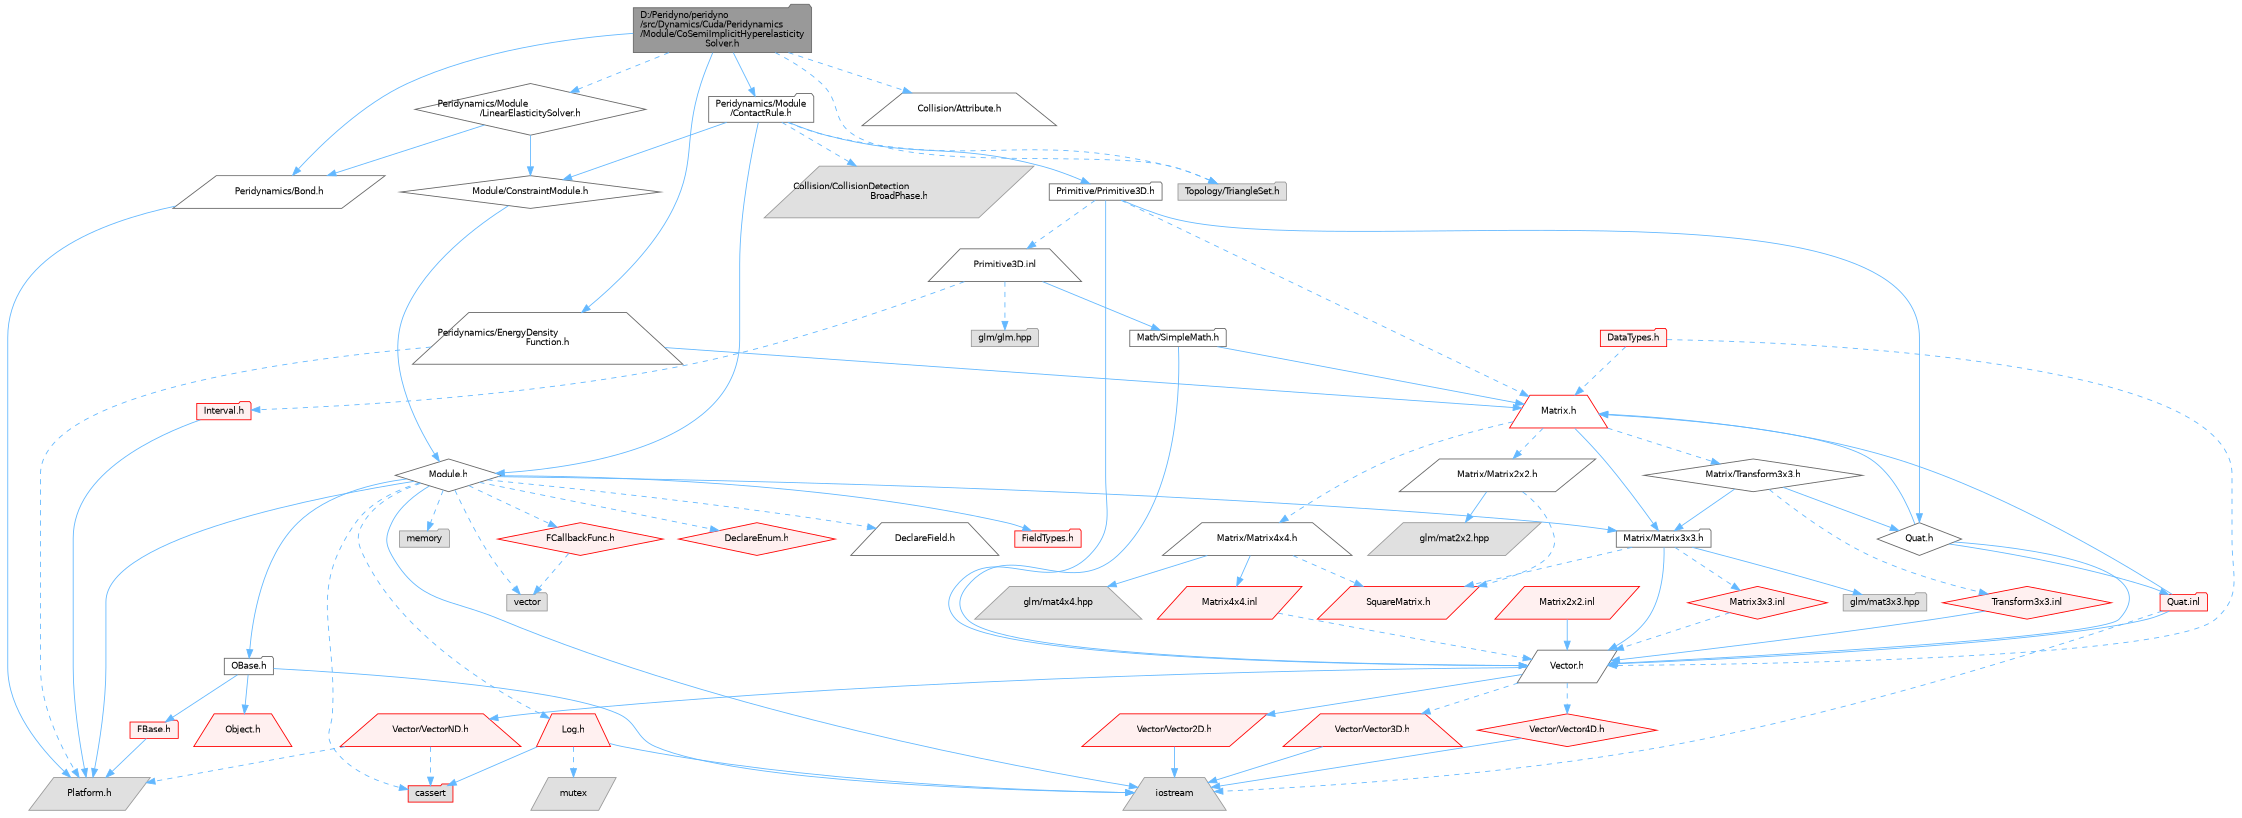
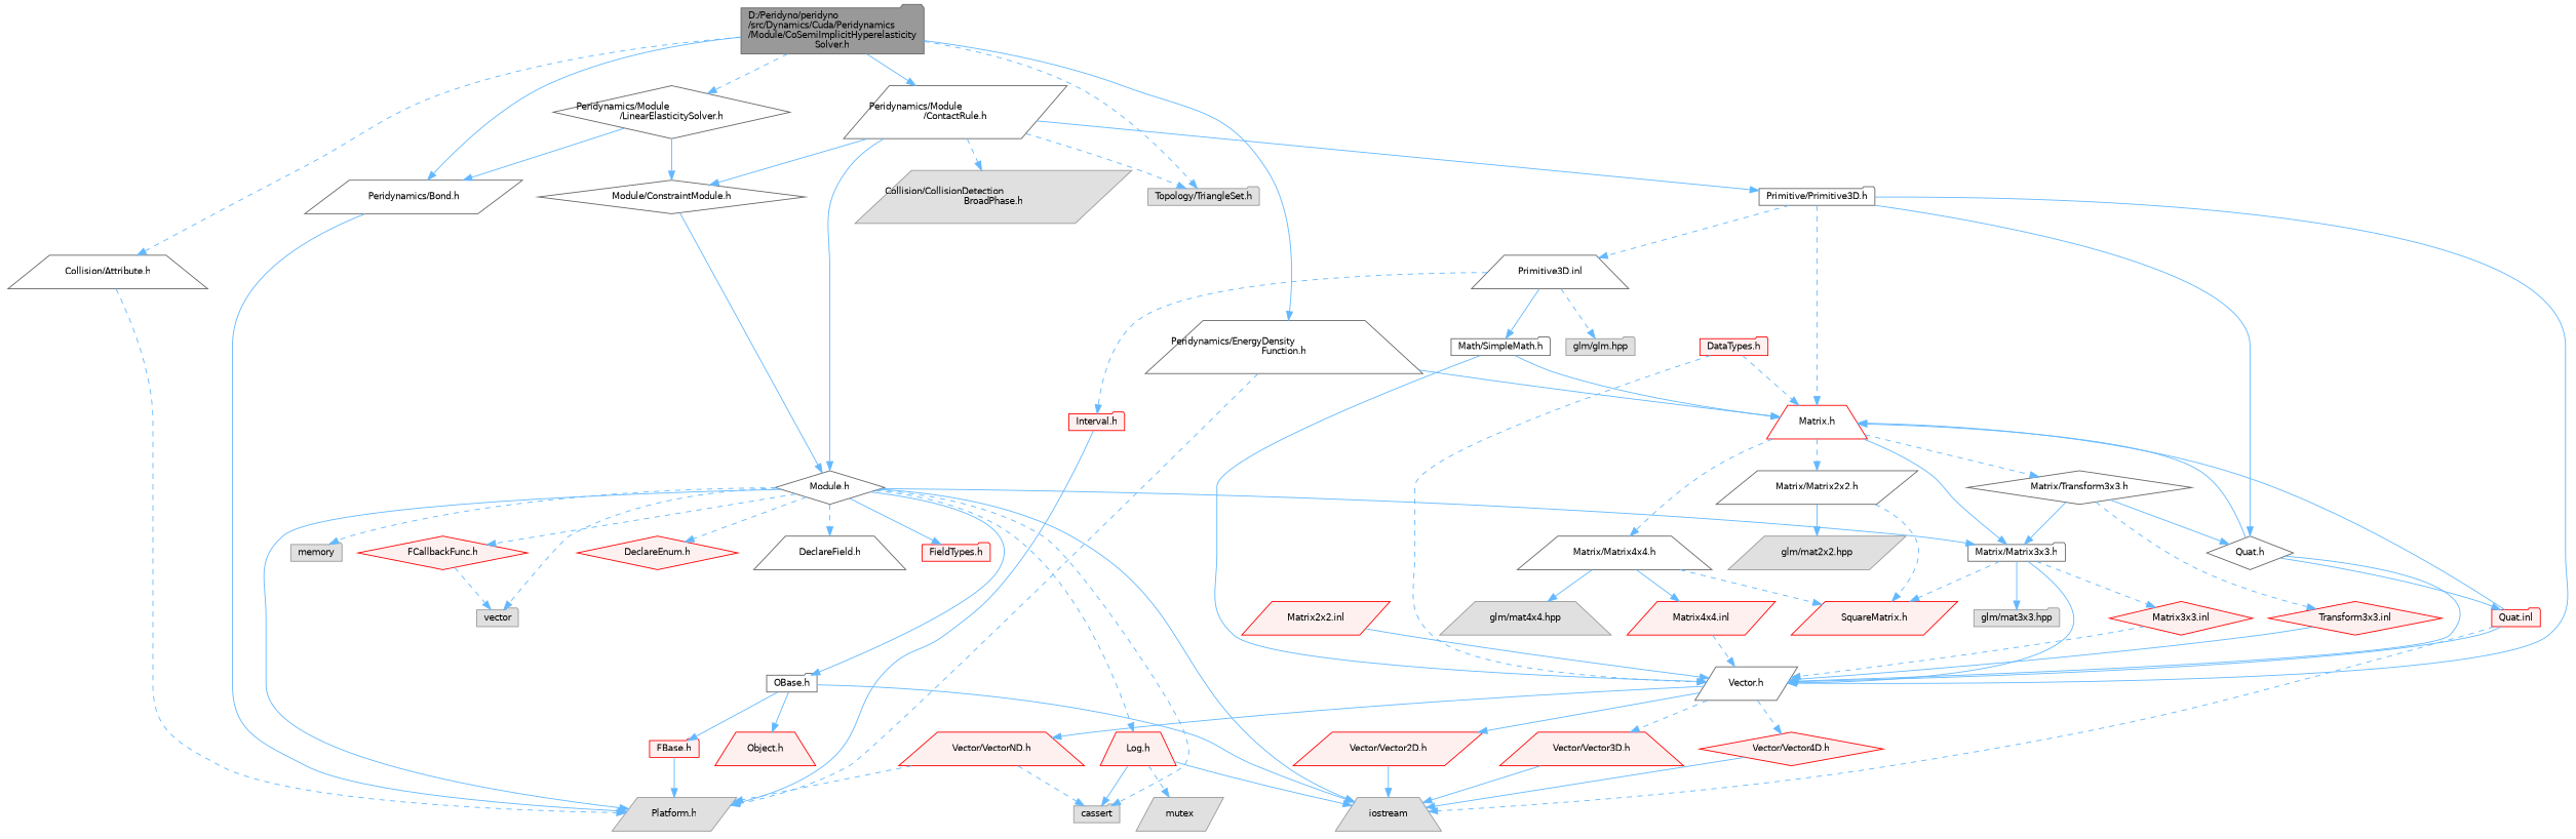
  digraph {
    node [color=red fillcolor=white fontname=Helvetica fontsize=10 shape=folder style=filled]
    edge [color=steelblue1 fontname=Helvetica fontsize=10 labelfontname=Helvetica labelfontsize=10 style=solid]
    n1 [color=gray40 fillcolor=grey60 fontcolor=black height=0.2 label="D:/Peridyno/peridyno\l/src/Dynamics/Cuda/Peridynamics\l/Module/CoSemiImplicitHyperelasticity\lSolver.h" width=0.4]
    n2 [color=grey40 height=0.2 label="Peridynamics/Bond.h" shape=parallelogram width=0.4]
    n3 [color=grey40 height=0.2 label="Peridynamics/EnergyDensity\lFunction.h" shape=trapezium width=0.4]
    n4 [color=grey60 fillcolor="#E0E0E0" height=0.2 label="Topology/TriangleSet.h" width=0.4]
    n5 [color=grey40 height=0.2 label="Collision/Attribute.h" shape=trapezium width=0.4]
    n6 [color=grey40 height=0.2 label="Peridynamics/Module\l/LinearElasticitySolver.h" shape=diamond width=0.4]
-   n7 [color=grey40 height=0.2 label="Peridynamics/Module\l/ContactRule.h" width=0.4]
+   n7 [color=grey40 height=0.2 label="Peridynamics/Module\l/ContactRule.h" shape=parallelogram width=0.4]
    n8 [color=grey60 fillcolor="#E0E0E0" height=0.2 label="Platform.h" shape=parallelogram width=0.4]
    n9 [height=0.2 label="Matrix.h" shape=trapezium width=0.4]
    n10 [color=grey40 height=0.2 label="Module/ConstraintModule.h" shape=diamond width=0.4]
    n11 [color=grey40 height=0.2 label="Module.h" shape=diamond width=0.4]
    n12 [color=grey60 fillcolor="#E0E0E0" height=0.2 label="Collision/CollisionDetection\lBroadPhase.h" shape=parallelogram width=0.4]
    n13 [color=grey40 height=0.2 label="Primitive/Primitive3D.h" width=0.4]
    n14 [color=grey40 height=0.2 label="Matrix/Matrix2x2.h" shape=parallelogram width=0.4]
    n15 [color=grey40 height=0.2 label="Matrix/Matrix3x3.h" width=0.4]
    n16 [color=grey40 height=0.2 label="Matrix/Matrix4x4.h" shape=trapezium width=0.4]
    n17 [color=grey40 height=0.2 label="Matrix/Transform3x3.h" shape=diamond width=0.4]
    n18 [color=grey60 fillcolor="#E0E0E0" height=0.2 label="glm/mat2x2.hpp" shape=parallelogram width=0.4]
    n19 [fillcolor="#FFF0F0" height=0.2 label="SquareMatrix.h" shape=parallelogram width=0.4]
    n20 [color=grey40 height=0.2 label="Vector.h" shape=parallelogram width=0.4]
    n21 [color=grey60 fillcolor="#E0E0E0" height=0.2 label="glm/mat3x3.hpp" width=0.4]
    n22 [fillcolor="#FFF0F0" height=0.2 label="Matrix3x3.inl" shape=diamond width=0.4]
    n23 [color=grey60 fillcolor="#E0E0E0" height=0.2 label="glm/mat4x4.hpp" shape=trapezium width=0.4]
    n24 [fillcolor="#FFF0F0" height=0.2 label="Matrix4x4.inl" shape=parallelogram width=0.4]
    n25 [color=grey40 height=0.2 label="Quat.h" shape=diamond width=0.4]
    n26 [fillcolor="#FFF0F0" height=0.2 label="Transform3x3.inl" shape=diamond width=0.4]
    n27 [fillcolor="#FFF0F0" height=0.2 label="Matrix2x2.inl" shape=parallelogram width=0.4]
    n28 [fillcolor="#FFF0F0" height=0.2 label="Vector/Vector2D.h" shape=parallelogram width=0.4]
    n29 [fillcolor="#FFF0F0" height=0.2 label="Vector/Vector3D.h" shape=trapezium width=0.4]
    n30 [fillcolor="#FFF0F0" height=0.2 label="Vector/Vector4D.h" shape=diamond width=0.4]
    n31 [fillcolor="#FFF0F0" height=0.2 label="Vector/VectorND.h" shape=trapezium width=0.4]
    n32 [color=grey60 fillcolor="#E0E0E0" height=0.2 label=iostream shape=trapezium width=0.4]
-   n33 [fillcolor="#E0E0E0" height=0.2 label=cassert width=0.4]
+   n33 [color=grey60 fillcolor="#E0E0E0" height=0.2 label=cassert width=0.4]
    n34 [fillcolor="#FFF0F0" height=0.2 label="Quat.inl" width=0.4]
    n35 [color=grey60 fillcolor="#E0E0E0" height=0.2 label=memory width=0.4]
    n36 [color=grey60 fillcolor="#E0E0E0" height=0.2 label=vector width=0.4]
    n37 [color=grey40 height=0.2 label="OBase.h" width=0.4]
    n38 [fillcolor="#FFF0F0" height=0.2 label="Log.h" shape=trapezium width=0.4]
    n39 [fillcolor="#FFF0F0" height=0.2 label="DeclareEnum.h" shape=diamond width=0.4]
    n40 [color=grey40 height=0.2 label="DeclareField.h" shape=trapezium width=0.4]
    n41 [fillcolor="#FFF0F0" height=0.2 label="FCallbackFunc.h" shape=diamond width=0.4]
    n42 [fillcolor="#FFF0F0" height=0.2 label="FieldTypes.h" width=0.4]
    n43 [fillcolor="#FFF0F0" height=0.2 label="FBase.h" width=0.4]
    n44 [fillcolor="#FFF0F0" height=0.2 label="Object.h" shape=trapezium width=0.4]
    n45 [color=grey60 fillcolor="#E0E0E0" height=0.2 label=mutex shape=parallelogram width=0.4]
    n46 [fillcolor="#FFF0F0" height=0.2 label="DataTypes.h" width=0.4]
    n47 [color=grey40 height=0.2 label="Primitive3D.inl" shape=trapezium width=0.4]
    n48 [color=grey40 height=0.2 label="Math/SimpleMath.h" width=0.4]
    n49 [fillcolor="#FFF0F0" height=0.2 label="Interval.h" width=0.4]
    n50 [color=grey60 fillcolor="#E0E0E0" height=0.2 label="glm/glm.hpp" width=0.4]
    n1 -> n2
    n1 -> n3
    n1 -> n4 [style=dashed]
    n1 -> n5 [style=dashed]
    n1 -> n6 [style=dashed]
    n1 -> n7
    n2 -> n8
    n3 -> n8 [style=dashed]
    n3 -> n9
+   n5 -> n8 [style=dashed]
    n6 -> n2
    n6 -> n10
    n7 -> n4 [style=dashed]
    n7 -> n10
    n7 -> n11
    n7 -> n12 [style=dashed]
    n7 -> n13
    n9 -> n14 [style=dashed]
    n9 -> n15
    n9 -> n16 [style=dashed]
    n9 -> n17 [style=dashed]
    n10 -> n11
    n11 -> n8
    n11 -> n15
    n11 -> n32
    n11 -> n33 [style=dashed]
    n11 -> n35 [style=dashed]
    n11 -> n36 [style=dashed]
    n11 -> n37
    n11 -> n38 [style=dashed]
    n11 -> n39 [style=dashed]
    n11 -> n40 [style=dashed]
    n11 -> n41 [style=dashed]
    n11 -> n42
    n13 -> n9 [style=dashed]
    n13 -> n20
    n13 -> n25
    n13 -> n47 [style=dashed]
    n14 -> n18
    n14 -> n19 [style=dashed]
    n15 -> n19 [style=dashed]
    n15 -> n20
    n15 -> n21
    n15 -> n22 [style=dashed]
    n16 -> n19 [style=dashed]
    n16 -> n23
    n16 -> n24
    n17 -> n15
    n17 -> n25
    n17 -> n26 [style=dashed]
    n20 -> n28
    n20 -> n29 [style=dashed]
    n20 -> n30 [style=dashed]
    n20 -> n31
    n22 -> n20 [style=dashed]
    n24 -> n20 [style=dashed]
    n25 -> n9
    n25 -> n20
    n25 -> n34
    n26 -> n20
    n27 -> n20
    n28 -> n32
    n29 -> n32
    n30 -> n32
    n31 -> n8 [style=dashed]
    n31 -> n33 [style=dashed]
    n34 -> n9
    n34 -> n20
    n34 -> n32 [style=dashed]
    n37 -> n32
    n37 -> n43
    n37 -> n44
    n38 -> n32
    n38 -> n33
    n38 -> n45 [style=dashed]
    n41 -> n36 [style=dashed]
    n43 -> n8
    n46 -> n9 [style=dashed]
    n46 -> n20 [style=dashed]
    n47 -> n48
    n47 -> n49 [style=dashed]
    n47 -> n50 [style=dashed]
    n48 -> n9
    n48 -> n20
    n49 -> n8
  }
